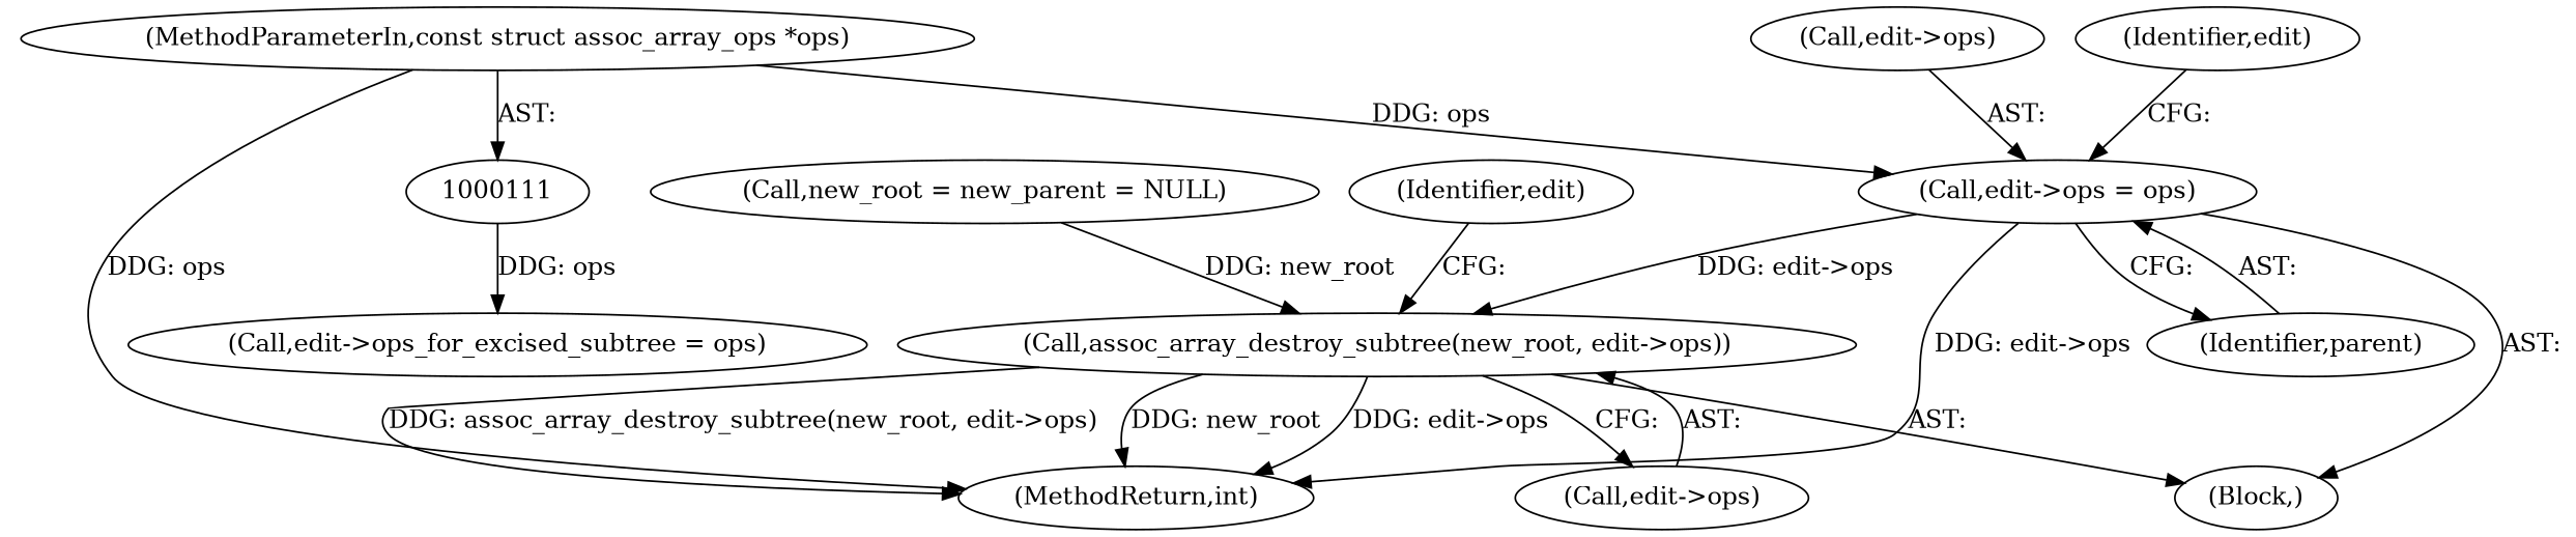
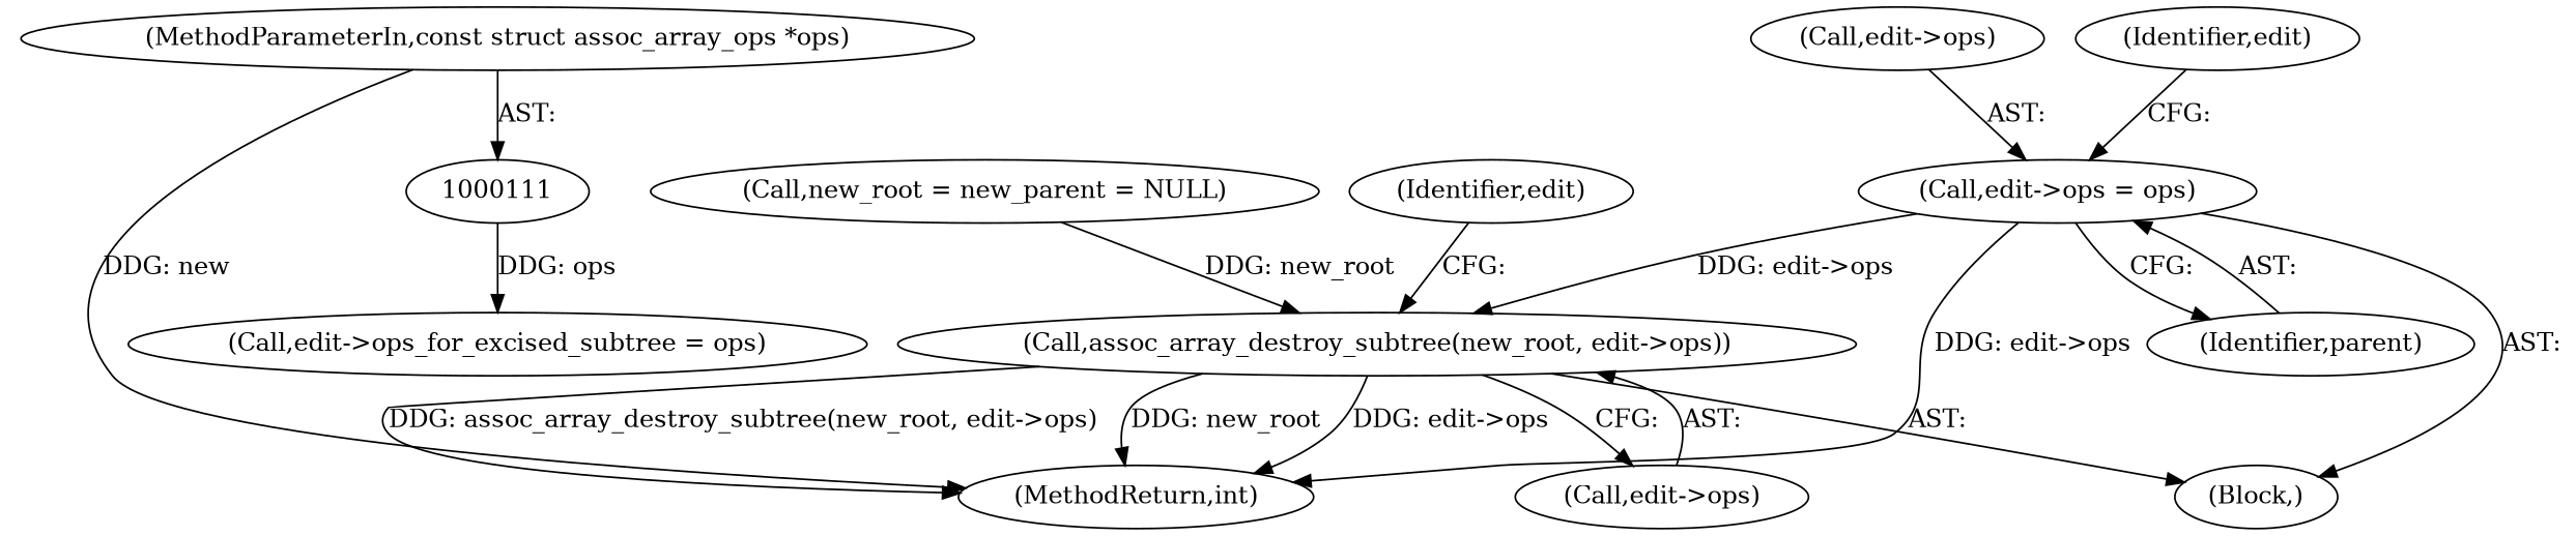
  digraph {
    n1 [label="(Call,edit->ops = ops)"]
    n2 [label="(Call,assoc_array_destroy_subtree(new_root, edit->ops))"]
    n3 [label="(MethodReturn,int)"]
    n4 [label="(Block,)"]
    n5 [label="(Identifier,parent)"]
    n6 [label="(Call,edit->ops)"]
    n7 [label="(MethodParameterIn,const struct assoc_array_ops *ops)"]
    1000111
    n9 [label="(Call,edit->ops_for_excised_subtree = ops)"]
    n10 [label="(Identifier,edit)"]
    n11 [label="(Call,edit->ops)"]
    n12 [label="(Call,new_root = new_parent = NULL)"]
    n13 [label="(Identifier,edit)"]
    n1 -> n2 [label="DDG: edit->ops"]
    n1 -> n3 [label="DDG: edit->ops"]
    n1 -> n4 [label="AST: "]
    n1 -> n5 [label="CFG: "]
    n2 -> n3 [label="DDG: edit->ops"]
    n2 -> n3 [label="DDG: assoc_array_destroy_subtree(new_root, edit->ops)"]
    n2 -> n3 [label="DDG: new_root"]
    n2 -> n4 [label="AST: "]
    n2 -> n6 [label="CFG: "]
    n5 -> n1 [label="AST: "]
    n6 -> n2 [label="AST: "]
-   n7 -> n1 [label="DDG: ops"]
-   n7 -> n3 [label="DDG: ops"]
+   n7 -> n3 [label="DDG: new"]
    n7 -> 1000111 [label="AST: "]
    1000111 -> n9 [label="DDG: ops"]
    n10 -> n2 [label="CFG: "]
    n11 -> n1 [label="AST: "]
    n12 -> n2 [label="DDG: new_root"]
    n13 -> n1 [label="CFG: "]
  }
